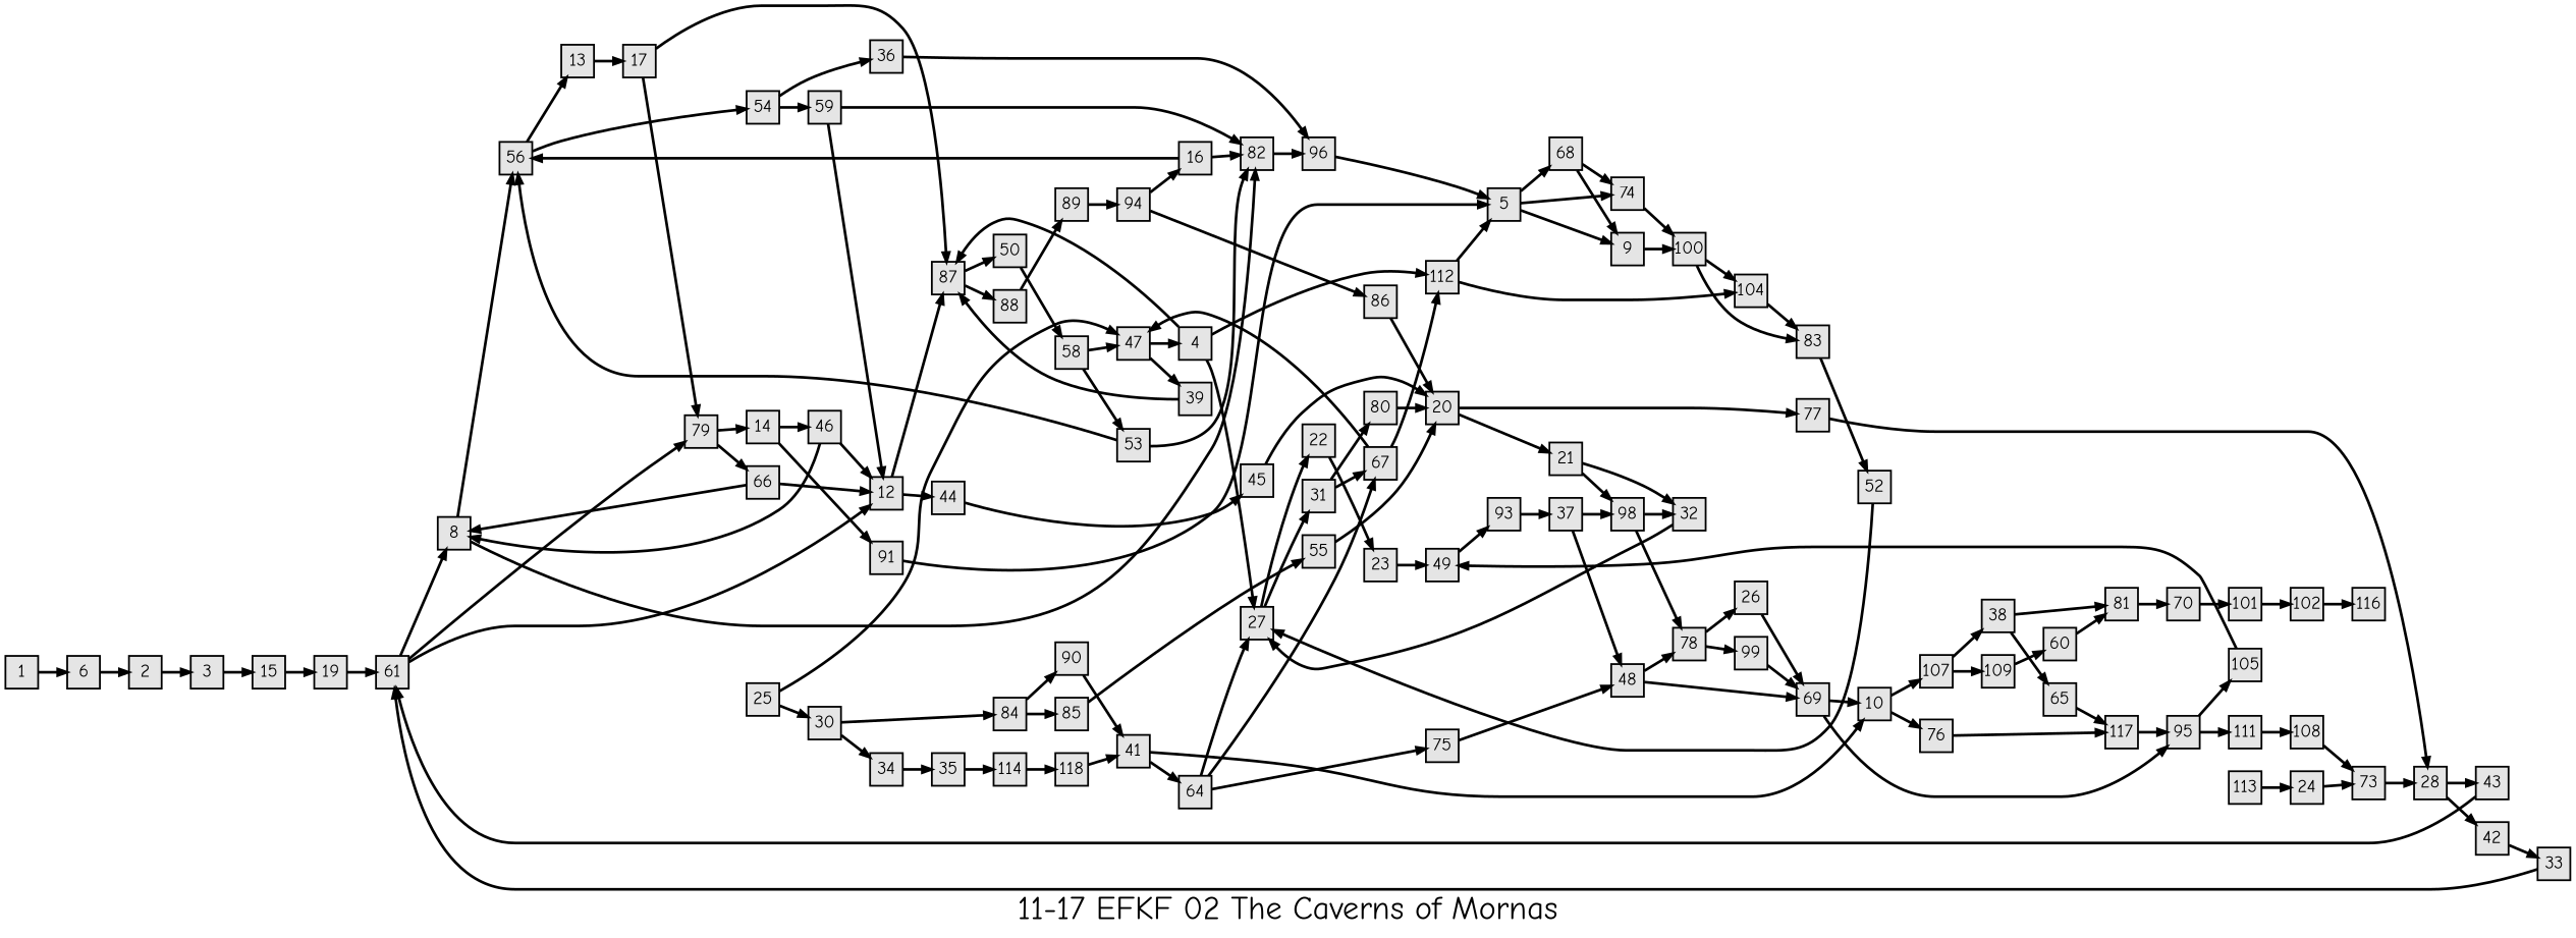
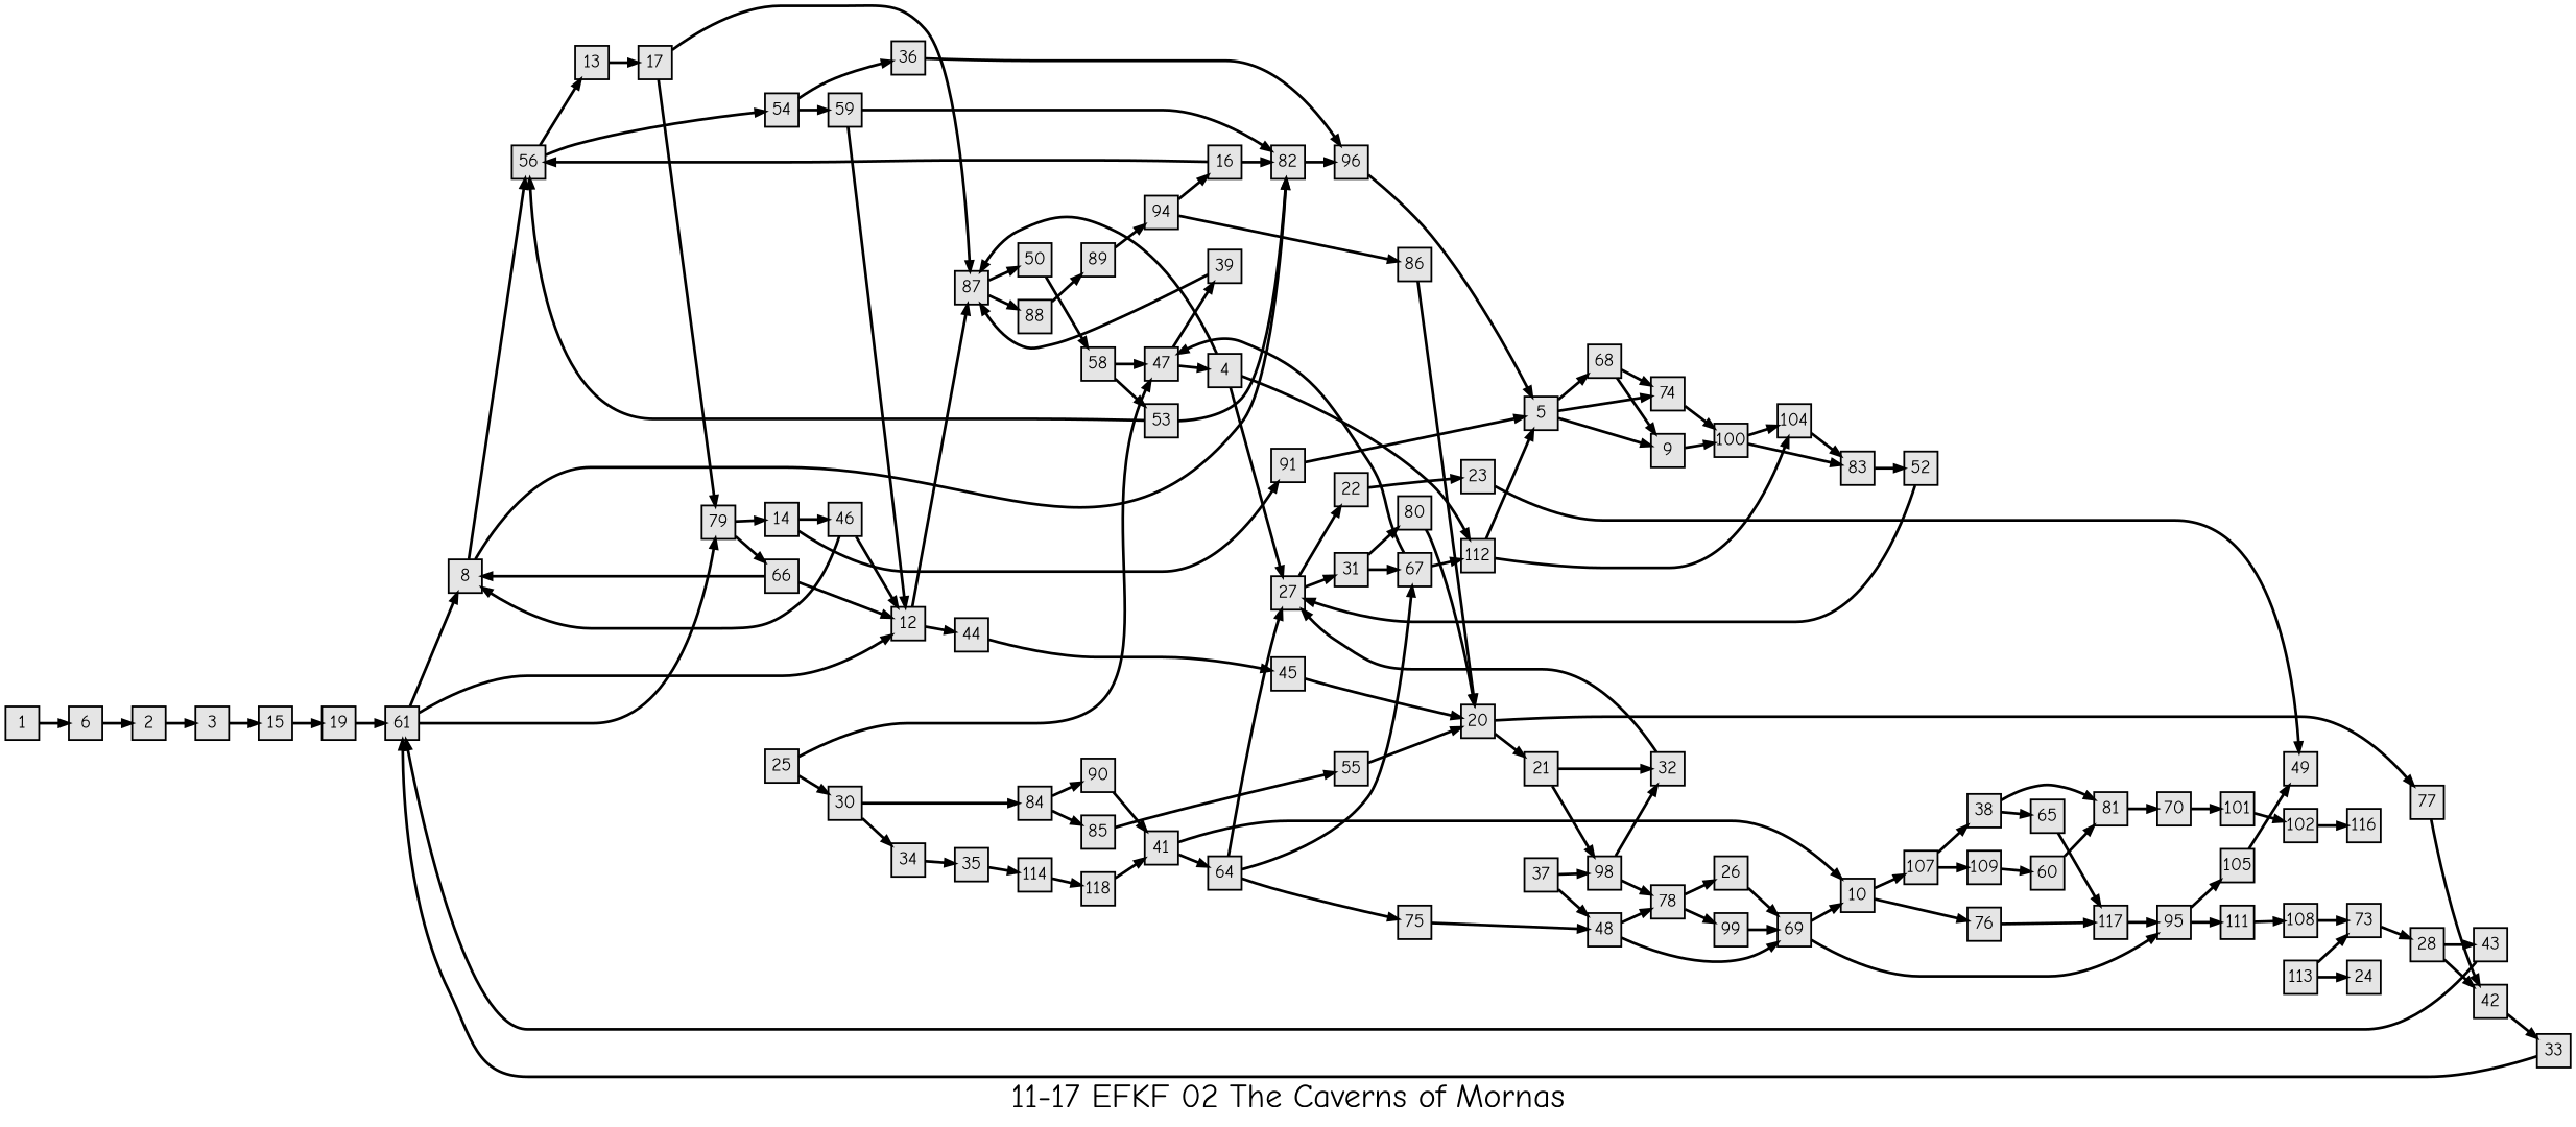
  digraph {
    fontname="Comic Neue"
    fontsize=36
    label="11-17 EFKF 02 The Caverns of Mornas"
    nodesep=0.35
    ordering=out
    rankdir=LR
    ranksep=0.45
    node [fillcolor=grey90 fixedsize=true fontname="Comic Neue" fontsize=20 labelfloat=true margin="0,0" penwidth=2 regular=true shape=rect style=filled]
    edge [fontname="Comic Neue" fontsize=12 labelfloat=true penwidth=3]
    1
    6
    2
    3
    15
    19
    61
    4
    87
    112
    27
    50
    88
    5
    104
    22
    31
    58
    89
    68
    74
    9
    83
    23
    80
    67
    100
    n28 [label=56]
    8
    n30 [label=82]
    13
    54
    96
    17
    36
    59
    52
    10
    107
    76
    38
    109
    117
    81
    65
    60
    95
    12
    44
    45
    20
    n52 [label=79]
    14
    66
    46
    91
    16
    77
    21
    28
    32
    98
    43
    42
    78
    26
    99
    49
-   93
    37
    24
    73
    25
    47
    30
    39
    84
    34
    90
    85
    35
    69
    105
    111
    33
    41
    55
    114
    118
    48
    70
    101
    64
    75
    53
    108
    102
    116
    86
    94
    113
    1 -> 6
    6 -> 2
    2 -> 3
    3 -> 15
    15 -> 19
    19 -> 61
    61 -> 8
    61 -> 12
    61 -> n52
    4 -> 87
    4 -> 112
    4 -> 27
    87 -> 50
    87 -> 88
    112 -> 5
    112 -> 104
    27 -> 22
    27 -> 31
    50 -> 58
    88 -> 89
    5 -> 68
    5 -> 74
    5 -> 9
    104 -> 83
    22 -> 23
    31 -> 80
    31 -> 67
    58 -> 47
    58 -> 53
    89 -> 94
    68 -> 74
    68 -> 9
    74 -> 100
    9 -> 100
    83 -> 52
    23 -> 49
    80 -> 20
    67 -> 112
    67 -> 47
    100 -> 104
    100 -> 83
    n28 -> 13
    n28 -> 54
    8 -> n28
    8 -> n30
    n30 -> 96
    13 -> 17
    54 -> 36
    54 -> 59
    96 -> 5
    17 -> 87
    17 -> n52
    36 -> 96
    59 -> n30
    59 -> 12
    52 -> 27
    10 -> 107
    10 -> 76
    107 -> 38
    107 -> 109
    76 -> 117
    38 -> 81
    38 -> 65
    109 -> 60
    117 -> 95
    81 -> 70
    65 -> 117
    60 -> 81
    95 -> 105
    95 -> 111
    12 -> 87
    12 -> 44
    44 -> 45
    45 -> 20
    20 -> 77
    20 -> 21
    n52 -> 14
    n52 -> 66
    14 -> 46
    14 -> 91
    66 -> 8
    66 -> 12
    46 -> 8
    46 -> 12
    91 -> 5
    16 -> n28
    16 -> n30
-   77 -> 28
+   77 -> 42
    21 -> 32
    21 -> 98
    28 -> 43
    28 -> 42
    32 -> 27
    98 -> 32
    98 -> 78
    43 -> 61
    42 -> 33
    78 -> 26
    78 -> 99
    26 -> 69
    99 -> 69
-   49 -> 93
-   93 -> 37
    37 -> 98
    37 -> 48
-   24 -> 73
+   113 -> 73
    73 -> 28
    25 -> 47
    25 -> 30
    47 -> 4
    47 -> 39
    30 -> 84
    30 -> 34
    39 -> 87
    84 -> 90
    84 -> 85
    34 -> 35
    90 -> 41
    85 -> 55
    35 -> 114
    69 -> 10
    69 -> 95
    105 -> 49
    111 -> 108
    33 -> 61
    41 -> 10
    41 -> 64
    55 -> 20
    114 -> 118
    118 -> 41
    48 -> 78
    48 -> 69
    70 -> 101
    101 -> 102
    64 -> 27
    64 -> 67
    64 -> 75
    75 -> 48
    53 -> n28
    53 -> n30
    108 -> 73
    102 -> 116
    86 -> 20
    94 -> 16
    94 -> 86
    113 -> 24
  }
